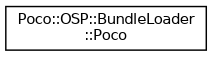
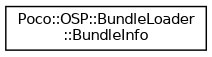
  digraph {
    rankdir=LR
-   n1 [color=black fillcolor=white fontname=Helvetica fontsize=10 height=0.2 label="Poco::OSP::BundleLoader\l::Poco" shape=record style=filled width=0.4]
+   n1 [color=black fillcolor=white fontname=Helvetica fontsize=10 height=0.2 label="Poco::OSP::BundleLoader\l::BundleInfo" shape=record style=filled width=0.4]
  }
